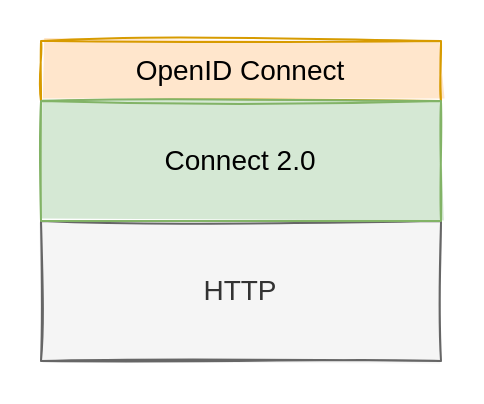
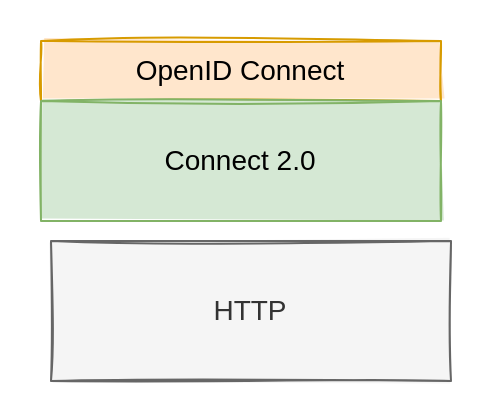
  <mxCell id="0" />
  <mxCell id="1" parent="0" />
  <mxCell id="2" value="&lt;font style=&quot;font-size: 14px&quot;&gt;OpenID Connect&lt;/font&gt;" style="rounded=0;whiteSpace=wrap;html=1;sketch=1;fillColor=#ffe6cc;strokeColor=#d79b00;fillStyle=solid;" parent="1" vertex="1"><mxGeometry x="20" y="20" width="200" height="30" as="geometry" /></mxCell>
- <mxCell id="3" value="&lt;font style=&quot;font-size: 14px&quot;&gt;HTTP&lt;/font&gt;" style="rounded=0;whiteSpace=wrap;html=1;sketch=1;fillColor=#f5f5f5;strokeColor=#666666;fontColor=#333333;fillStyle=solid;" parent="1" vertex="1"><mxGeometry x="20" y="110" width="200" height="70" as="geometry" /></mxCell>
+ <mxCell id="3" value="&lt;font style=&quot;font-size: 14px&quot;&gt;HTTP&lt;/font&gt;" style="rounded=0;whiteSpace=wrap;html=1;sketch=1;fillColor=#f5f5f5;strokeColor=#666666;fontColor=#333333;fillStyle=solid;" parent="1" vertex="1"><mxGeometry x="25" y="120" width="200" height="70" as="geometry" /></mxCell>
  <mxCell id="4" value="&lt;font style=&quot;font-size: 14px&quot;&gt;Connect 2.0&lt;/font&gt;" style="rounded=0;whiteSpace=wrap;html=1;sketch=1;fillColor=#d5e8d4;strokeColor=#82b366;fillStyle=solid;" parent="1" vertex="1"><mxGeometry x="20" y="50" width="200" height="60" as="geometry" /></mxCell>
